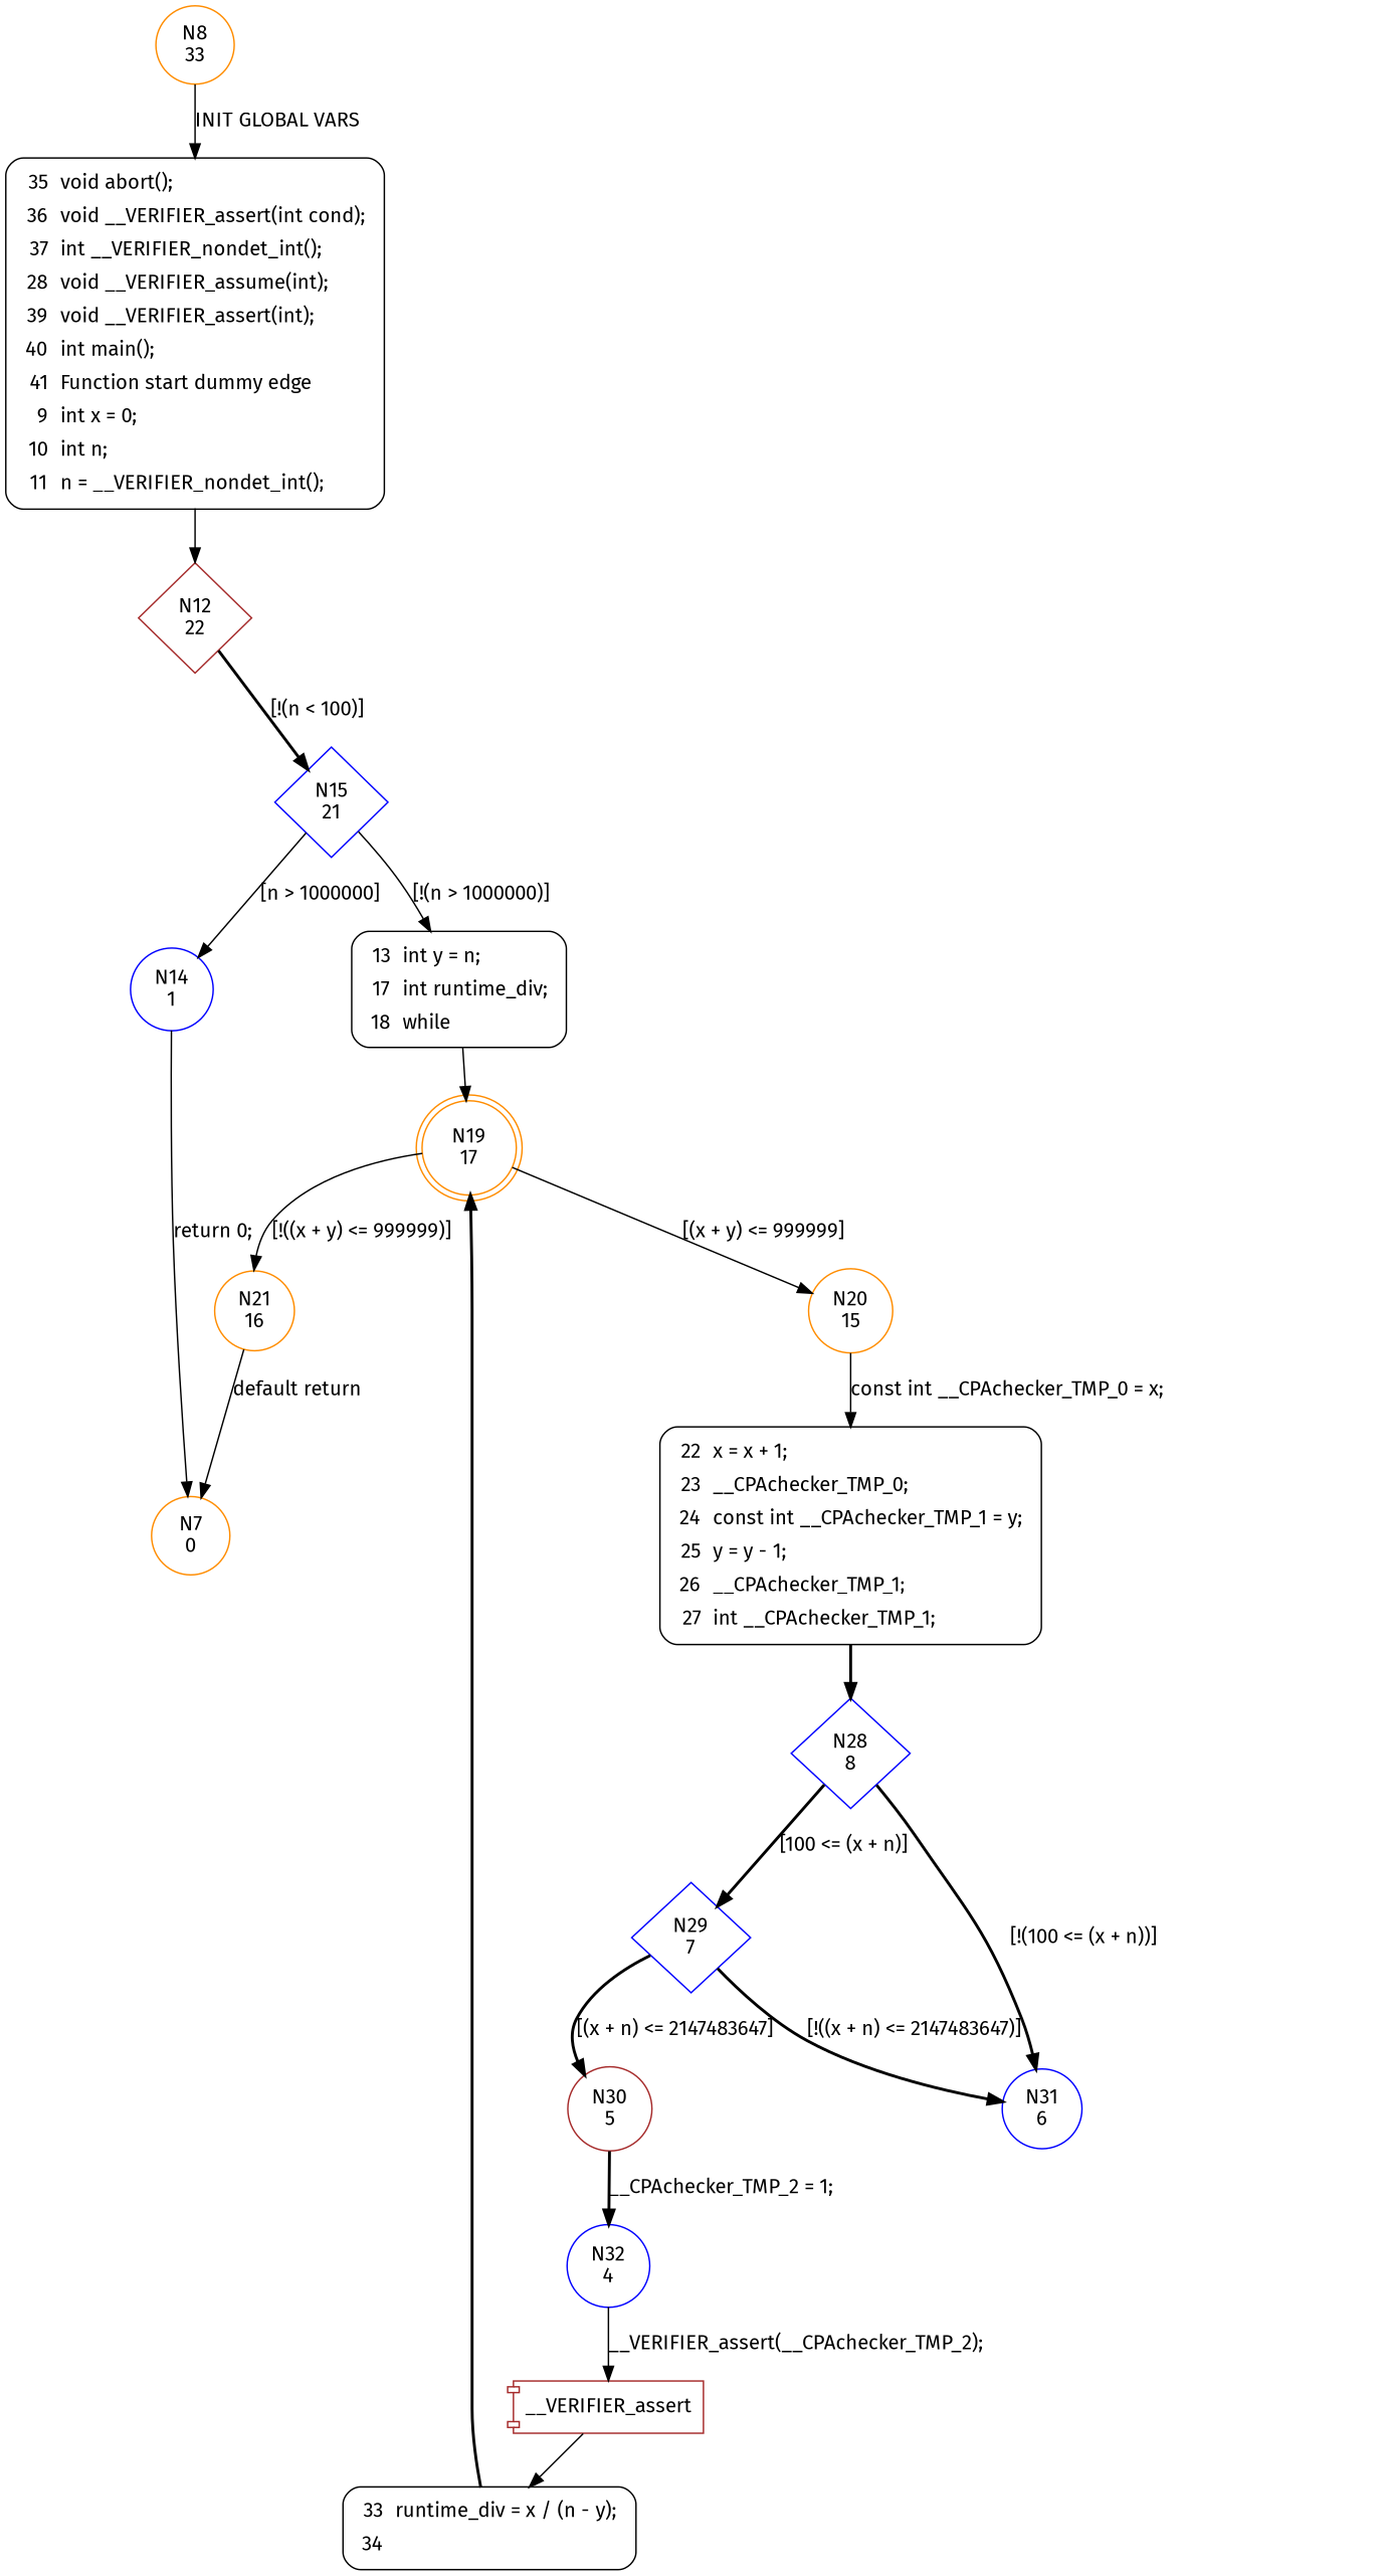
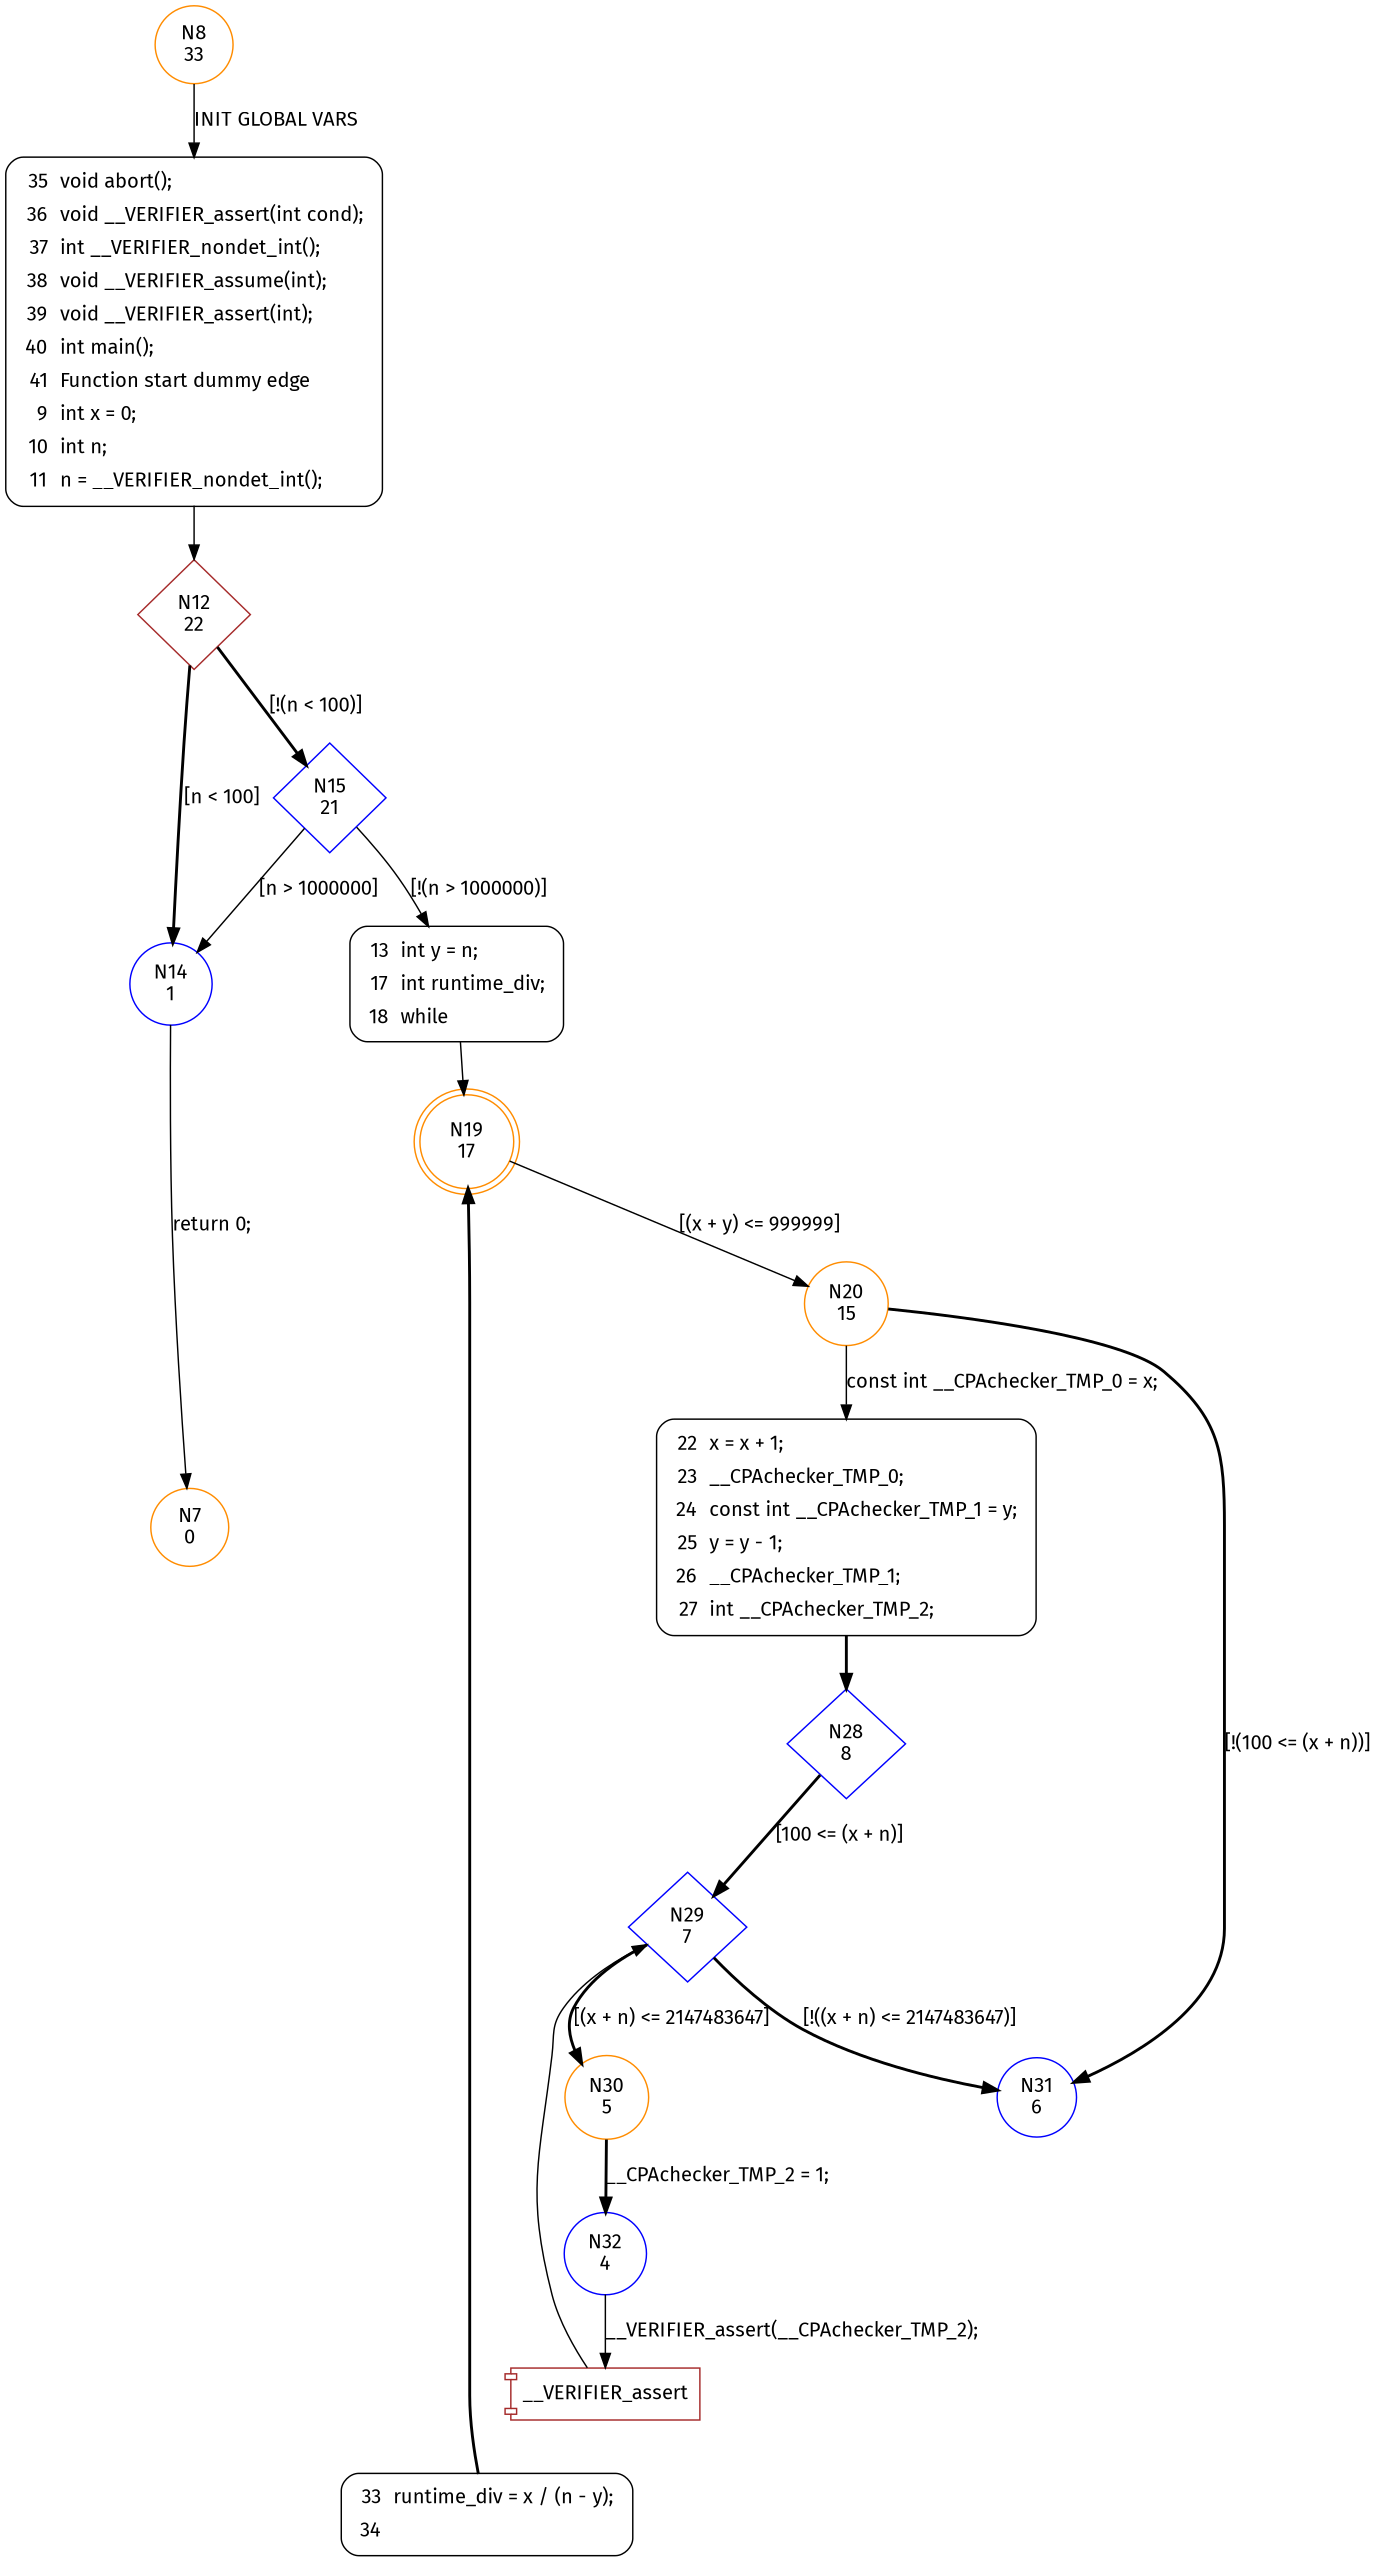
  digraph {
    fontname="Fira Sans"
    node [color=blue fontname="Fira Sans" shape=circle]
    edge [fontname="Fira Sans" style=solid]
    n1 [color=darkorange label="N8\n33"]
-   n2 [fillcolor=white label=<<table border="0" cellborder="0" cellpadding="3" bgcolor="white"><tr><td align="right">35</td><td align="left">void abort();</td></tr><tr><td align="right">36</td><td align="left">void __VERIFIER_assert(int cond);</td></tr><tr><td align="right">37</td><td align="left">int __VERIFIER_nondet_int();</td></tr><tr><td align="right">28</td><td align="left">void __VERIFIER_assume(int);</td></tr><tr><td align="right">39</td><td align="left">void __VERIFIER_assert(int);</td></tr><tr><td align="right">40</td><td align="left">int main();</td></tr><tr><td align="right">41</td><td align="left">Function start dummy edge</td></tr><tr><td align="right">9</td><td align="left">int x = 0;</td></tr><tr><td align="right">10</td><td align="left">int n;</td></tr><tr><td align="right">11</td><td align="left">n = __VERIFIER_nondet_int();</td></tr></table>> penwidth=1 shape=Mrecord style="filled,bold" color=""]
+   n2 [fillcolor=white label=<<table border="0" cellborder="0" cellpadding="3" bgcolor="white"><tr><td align="right">35</td><td align="left">void abort();</td></tr><tr><td align="right">36</td><td align="left">void __VERIFIER_assert(int cond);</td></tr><tr><td align="right">37</td><td align="left">int __VERIFIER_nondet_int();</td></tr><tr><td align="right">38</td><td align="left">void __VERIFIER_assume(int);</td></tr><tr><td align="right">39</td><td align="left">void __VERIFIER_assert(int);</td></tr><tr><td align="right">40</td><td align="left">int main();</td></tr><tr><td align="right">41</td><td align="left">Function start dummy edge</td></tr><tr><td align="right">9</td><td align="left">int x = 0;</td></tr><tr><td align="right">10</td><td align="left">int n;</td></tr><tr><td align="right">11</td><td align="left">n = __VERIFIER_nondet_int();</td></tr></table>> penwidth=1 shape=Mrecord style="filled,bold" color=""]
    n3 [color=brown label="N12\n22" shape=diamond]
    n4 [label="N14\n1"]
    n5 [label="N15\n21" shape=diamond]
    n6 [color=darkorange label="N7\n0"]
    n7 [fillcolor=white label=<<table border="0" cellborder="0" cellpadding="3" bgcolor="white"><tr><td align="right">13</td><td align="left">int y = n;</td></tr><tr><td align="right">17</td><td align="left">int runtime_div;</td></tr><tr><td align="right">18</td><td align="left">while</td></tr></table>> penwidth=1 shape=Mrecord style="filled,bold" color=""]
    n8 [color=darkorange label="N19\n17" shape=doublecircle]
    n9 [color=darkorange label="N20\n15"]
-   n10 [color=darkorange label="N21\n16"]
-   n11 [fillcolor=white label=<<table border="0" cellborder="0" cellpadding="3" bgcolor="white"><tr><td align="right">22</td><td align="left">x = x + 1;</td></tr><tr><td align="right">23</td><td align="left">__CPAchecker_TMP_0;</td></tr><tr><td align="right">24</td><td align="left">const int __CPAchecker_TMP_1 = y;</td></tr><tr><td align="right">25</td><td align="left">y = y - 1;</td></tr><tr><td align="right">26</td><td align="left">__CPAchecker_TMP_1;</td></tr><tr><td align="right">27</td><td align="left">int __CPAchecker_TMP_1;</td></tr></table>> penwidth=1 shape=Mrecord style="filled,bold" color=""]
+   n11 [fillcolor=white label=<<table border="0" cellborder="0" cellpadding="3" bgcolor="white"><tr><td align="right">22</td><td align="left">x = x + 1;</td></tr><tr><td align="right">23</td><td align="left">__CPAchecker_TMP_0;</td></tr><tr><td align="right">24</td><td align="left">const int __CPAchecker_TMP_1 = y;</td></tr><tr><td align="right">25</td><td align="left">y = y - 1;</td></tr><tr><td align="right">26</td><td align="left">__CPAchecker_TMP_1;</td></tr><tr><td align="right">27</td><td align="left">int __CPAchecker_TMP_2;</td></tr></table>> penwidth=1 shape=Mrecord style="filled,bold" color=""]
    n12 [label="N28\n8" shape=diamond]
    n13 [label="N29\n7" shape=diamond]
    n14 [label="N31\n6"]
-   n15 [color=brown label="N30\n5"]
+   n15 [color=darkorange label="N30\n5"]
    n16 [label="N32\n4"]
    n17 [color=brown label=__VERIFIER_assert shape=component]
    n18 [fillcolor=white label=<<table border="0" cellborder="0" cellpadding="3" bgcolor="white"><tr><td align="right">33</td><td align="left">runtime_div = x / (n - y);</td></tr><tr><td align="right">34</td><td align="left"></td></tr></table>> penwidth=1 shape=Mrecord style="filled,bold" color=""]
    n1 -> n2 [label="INIT GLOBAL VARS"]
    n2 -> n3
+   n3 -> n4 [label="[n < 100]" style=bold]
    n3 -> n5 [label="[!(n < 100)]" style=bold]
    n4 -> n6 [label="return 0;"]
    n5 -> n4 [label="[n > 1000000]"]
    n5 -> n7 [label="[!(n > 1000000)]"]
    n7 -> n8
    n8 -> n9 [label="[(x + y) <= 999999]"]
-   n8 -> n10 [label="[!((x + y) <= 999999)]"]
    n9 -> n11 [label="const int __CPAchecker_TMP_0 = x;"]
-   n10 -> n6 [label="default return"]
    n11 -> n12 [style=bold]
    n12 -> n13 [label="[100 <= (x + n)]" style=bold]
-   n12 -> n14 [label="[!(100 <= (x + n))]" style=bold]
+   n9 -> n14 [label="[!(100 <= (x + n))]" style=bold]
    n13 -> n14 [label="[!((x + n) <= 2147483647)]" style=bold]
    n13 -> n15 [label="[(x + n) <= 2147483647]" style=bold]
    n15 -> n16 [label="__CPAchecker_TMP_2 = 1;" style=bold]
    n16 -> n17 [label="__VERIFIER_assert(__CPAchecker_TMP_2);"]
-   n17 -> n18
+   n17 -> n13
    n18 -> n8 [style=bold]
  }
